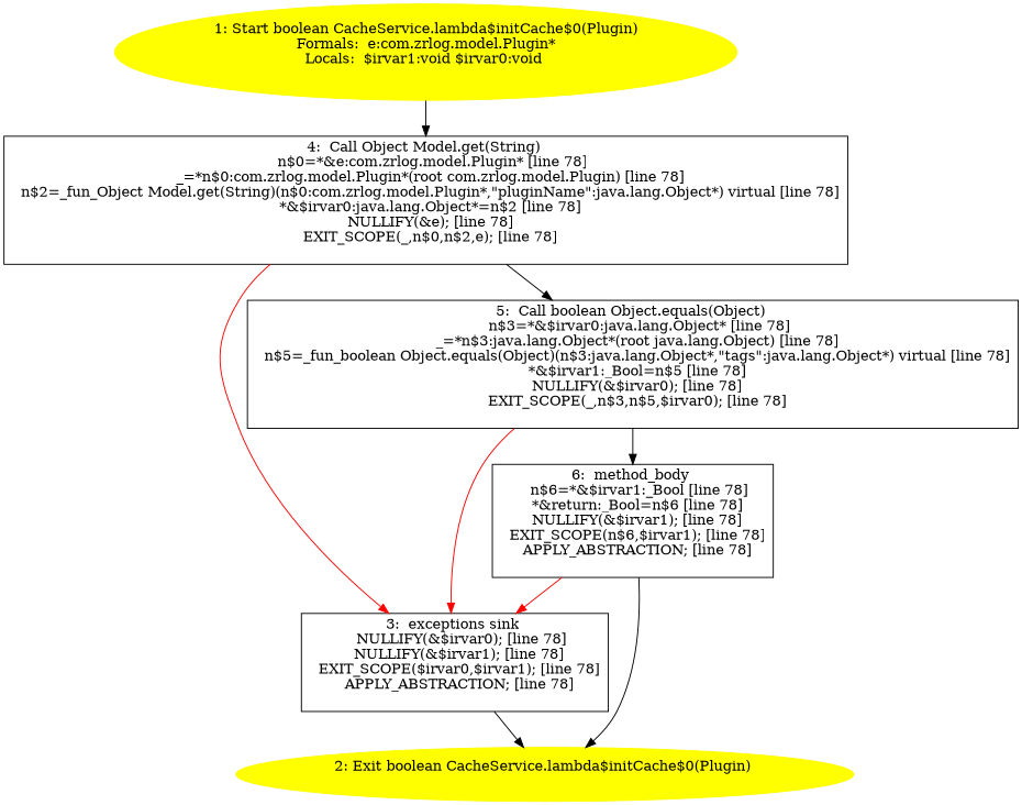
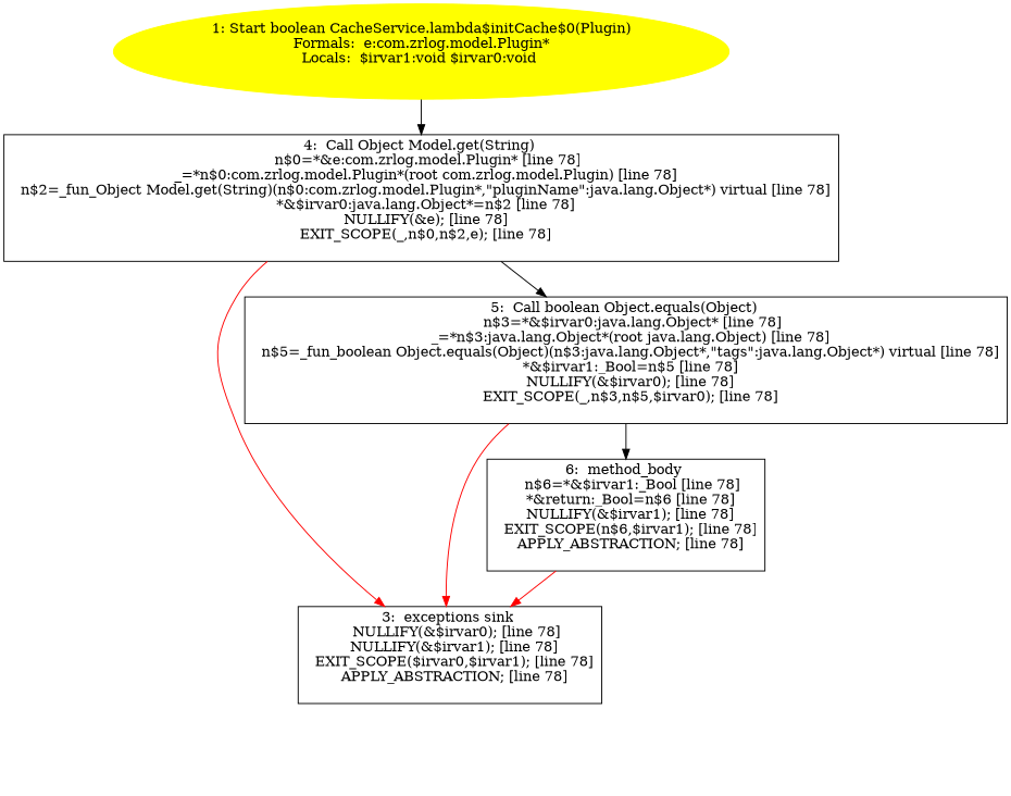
  digraph {
    fontname="DejaVu Serif"
    node [fontname="DejaVu Serif" shape=box]
    edge [fontname="DejaVu Serif"]
    n1 [color=yellow label="1: Start boolean CacheService.lambda$initCache$0(Plugin)\nFormals:  e:com.zrlog.model.Plugin*\nLocals:  $irvar1:void $irvar0:void \n  " style=filled shape=""]
    n2 [label="4:  Call Object Model.get(String) \n   n$0=*&e:com.zrlog.model.Plugin* [line 78]\n  _=*n$0:com.zrlog.model.Plugin*(root com.zrlog.model.Plugin) [line 78]\n  n$2=_fun_Object Model.get(String)(n$0:com.zrlog.model.Plugin*,\"pluginName\":java.lang.Object*) virtual [line 78]\n  *&$irvar0:java.lang.Object*=n$2 [line 78]\n  NULLIFY(&e); [line 78]\n  EXIT_SCOPE(_,n$0,n$2,e); [line 78]\n "]
    n3 [label="3:  exceptions sink \n   NULLIFY(&$irvar0); [line 78]\n  NULLIFY(&$irvar1); [line 78]\n  EXIT_SCOPE($irvar0,$irvar1); [line 78]\n  APPLY_ABSTRACTION; [line 78]\n "]
    n4 [label="5:  Call boolean Object.equals(Object) \n   n$3=*&$irvar0:java.lang.Object* [line 78]\n  _=*n$3:java.lang.Object*(root java.lang.Object) [line 78]\n  n$5=_fun_boolean Object.equals(Object)(n$3:java.lang.Object*,\"tags\":java.lang.Object*) virtual [line 78]\n  *&$irvar1:_Bool=n$5 [line 78]\n  NULLIFY(&$irvar0); [line 78]\n  EXIT_SCOPE(_,n$3,n$5,$irvar0); [line 78]\n "]
-   n5 [color=yellow label="2: Exit boolean CacheService.lambda$initCache$0(Plugin) \n  " style=filled shape=""]
    n6 [label="6:  method_body \n   n$6=*&$irvar1:_Bool [line 78]\n  *&return:_Bool=n$6 [line 78]\n  NULLIFY(&$irvar1); [line 78]\n  EXIT_SCOPE(n$6,$irvar1); [line 78]\n  APPLY_ABSTRACTION; [line 78]\n "]
    n1 -> n2
    n2 -> n3 [color=red]
    n2 -> n4
-   n3 -> n5
    n4 -> n3 [color=red]
    n4 -> n6
    n6 -> n3 [color=red]
-   n6 -> n5
  }
